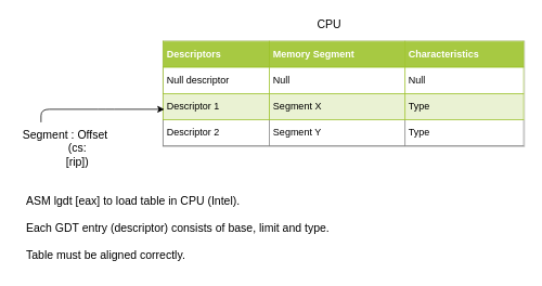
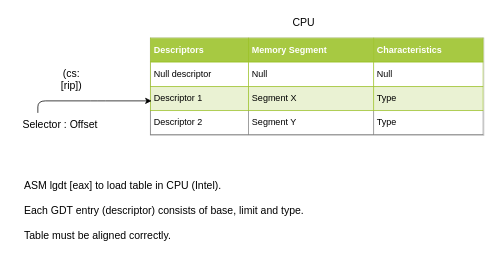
  <mxCell id="0" />
  <mxCell id="1" parent="0" />
- <mxCell id="2" value="Segment : Offset" style="text;html=1;strokeColor=none;fillColor=none;align=center;verticalAlign=middle;whiteSpace=wrap;rounded=0;fontSize=14;" vertex="1" parent="1"><mxGeometry x="20" y="150" width="120" height="30" as="geometry" /></mxCell>
+ <mxCell id="2" value="Selector : Offset" style="text;html=1;strokeColor=none;fillColor=none;align=center;verticalAlign=middle;whiteSpace=wrap;rounded=0;fontSize=14;" vertex="1" parent="1"><mxGeometry x="20" y="150" width="120" height="30" as="geometry" /></mxCell>
  <mxCell id="3" value="&lt;table style=&quot;width: 100% ; height: 100% ; border-collapse: collapse&quot; width=&quot;100%&quot; cellpadding=&quot;4&quot; border=&quot;1&quot;&gt;&lt;tbody&gt;&lt;tr style=&quot;background-color: #a7c942 ; color: #ffffff ; border: 1px solid #98bf21&quot;&gt;&lt;th align=&quot;left&quot;&gt;Descriptors&lt;/th&gt;&lt;th align=&quot;left&quot;&gt;Memory Segment&lt;br&gt;&lt;/th&gt;&lt;th align=&quot;left&quot;&gt;Characteristics&lt;br&gt;&lt;/th&gt;&lt;/tr&gt;&lt;tr style=&quot;border: 1px solid #98bf21&quot;&gt;&lt;td&gt;Null descriptor&lt;br&gt;&lt;/td&gt;&lt;td&gt;Null&lt;br&gt;&lt;/td&gt;&lt;td&gt;Null&lt;/td&gt;&lt;/tr&gt;&lt;tr style=&quot;background-color: #eaf2d3 ; border: 1px solid #98bf21&quot;&gt;&lt;td&gt;Descriptor 1&lt;br&gt;&lt;/td&gt;&lt;td&gt;Segment X&lt;br&gt;&lt;/td&gt;&lt;td&gt;Type&lt;br&gt;&lt;/td&gt;&lt;/tr&gt;&lt;tr&gt;&lt;td&gt;Descriptor 2&lt;br&gt;&lt;/td&gt;&lt;td&gt;Segment Y&lt;br&gt;&lt;/td&gt;&lt;td&gt;Type&lt;br&gt;&lt;/td&gt;&lt;/tr&gt;&lt;/tbody&gt;&lt;/table&gt;" style="text;html=1;strokeColor=#c0c0c0;fillColor=#ffffff;overflow=fill;rounded=0;" vertex="1" parent="1"><mxGeometry x="200" y="50" width="445" height="130" as="geometry" /></mxCell>
  <mxCell id="4" value="" style="endArrow=classic;html=1;fontSize=14;exitX=0.25;exitY=0;exitDx=0;exitDy=0;entryX=0.004;entryY=0.646;entryDx=0;entryDy=0;entryPerimeter=0;" edge="1" parent="1" source="2" target="3"><mxGeometry width="50" height="50" relative="1" as="geometry"><mxPoint x="20" y="220" as="sourcePoint" /><mxPoint x="201" y="102" as="targetPoint" /><Array as="points"><mxPoint x="50" y="134" /><mxPoint x="130" y="134" /></Array></mxGeometry></mxCell>
  <mxCell id="5" value="CPU" style="text;html=1;strokeColor=none;fillColor=none;align=center;verticalAlign=middle;whiteSpace=wrap;rounded=0;fontSize=14;" vertex="1" parent="1"><mxGeometry x="385" y="20" width="40" height="20" as="geometry" /></mxCell>
  <mxCell id="6" value="&lt;div align=&quot;left&quot;&gt;ASM lgdt [eax] to load table in CPU (Intel).&lt;/div&gt;&lt;div align=&quot;left&quot;&gt;&lt;br&gt;&lt;/div&gt;&lt;div align=&quot;left&quot;&gt;Each GDT entry (descriptor) consists of base, limit and type.&lt;/div&gt;&lt;div align=&quot;left&quot;&gt;&lt;br&gt;&lt;/div&gt;&lt;div align=&quot;left&quot;&gt;Table must be aligned correctly.&lt;br&gt;&lt;/div&gt;" style="text;html=1;strokeColor=none;fillColor=none;align=left;verticalAlign=middle;whiteSpace=wrap;rounded=0;fontSize=14;" vertex="1" parent="1"><mxGeometry x="30" y="230" width="540" height="100" as="geometry" /></mxCell>
- <mxCell id="7" value="(cs:[rip])" style="text;html=1;strokeColor=none;fillColor=none;align=center;verticalAlign=middle;whiteSpace=wrap;rounded=0;fontSize=14;" vertex="1" parent="1"><mxGeometry x="70" y="180" width="50" height="20" as="geometry" /></mxCell>
+ <mxCell id="7" value="(cs:[rip])" style="text;html=1;strokeColor=none;fillColor=none;align=center;verticalAlign=middle;whiteSpace=wrap;rounded=0;fontSize=14;" vertex="1" parent="1"><mxGeometry x="70" y="95" width="50" height="20" as="geometry" /></mxCell>
